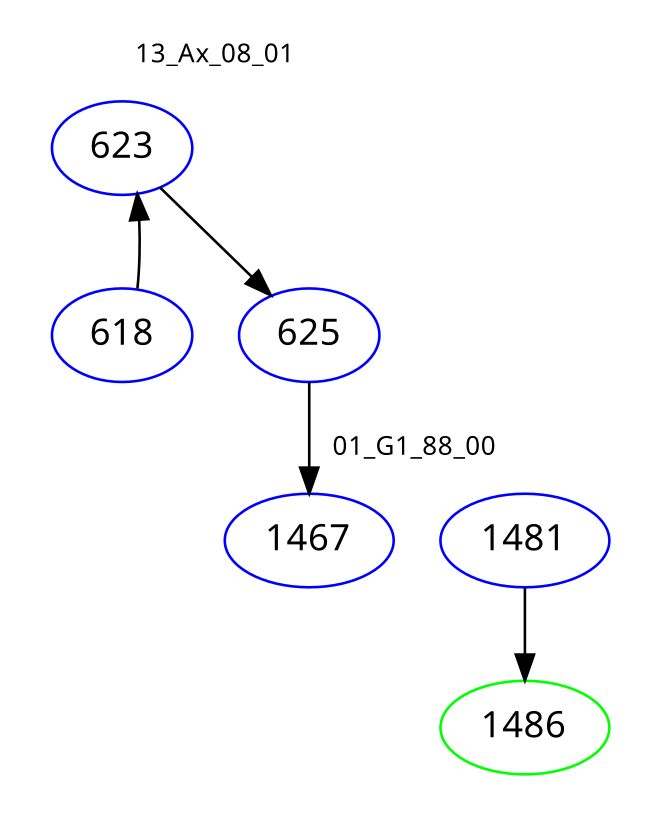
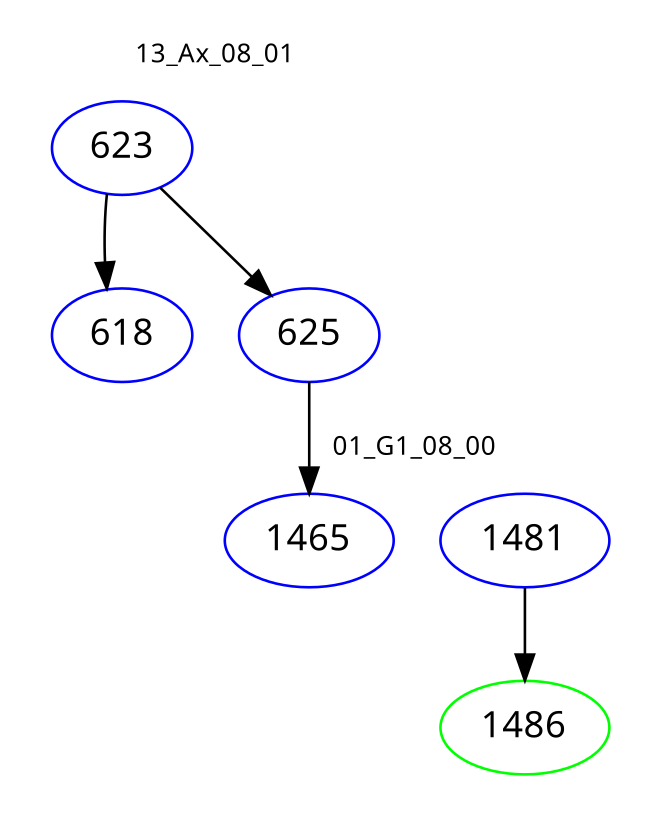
  digraph {
    fontname="Noto Sans"
    node [color=blue fontname="Noto Sans"]
    edge [color=black fontname="Noto Sans"]
    n1 [label=623]
    n2 [label=618]
    n3 [label=625]
    n4 [label=1481]
-   n5 [label=1467]
+   n5 [label=1465]
    n6 [color=green label=1486]
    subgraph cluster_1 {
      color=white
      fontsize=10
      label="13_Ax_08_01"
      n1
      n2
      n3
    }
    subgraph cluster_2 {
      color=white
      fontsize=10
-     label="01_G1_88_00"
+     label="01_G1_08_00"
      n4
      n5
      n6
    }
-   n2 -> n1
+   n1 -> n2
    n1 -> n3
    n3 -> n5
    n4 -> n6
  }
